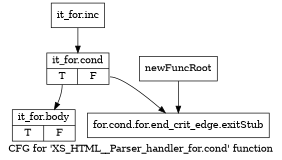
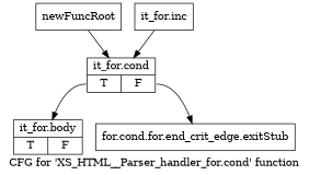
  digraph {
    label="CFG for 'XS_HTML__Parser_handler_for.cond' function"
    node [shape=record]
    n1 [label="{newFuncRoot}"]
    n2 [label="{it_for.cond|{<s0>T|<s1>F}}"]
    n3 [label="{for.cond.for.end_crit_edge.exitStub}"]
    n4 [label="{it_for.body|{<s0>T|<s1>F}}"]
    n5 [label="{it_for.inc}"]
-   n1 -> n3
+   n1 -> n2
    n2 -> n3 [tailport=s1]
    n2 -> n4 [tailport=s0]
    n5 -> n2
  }
